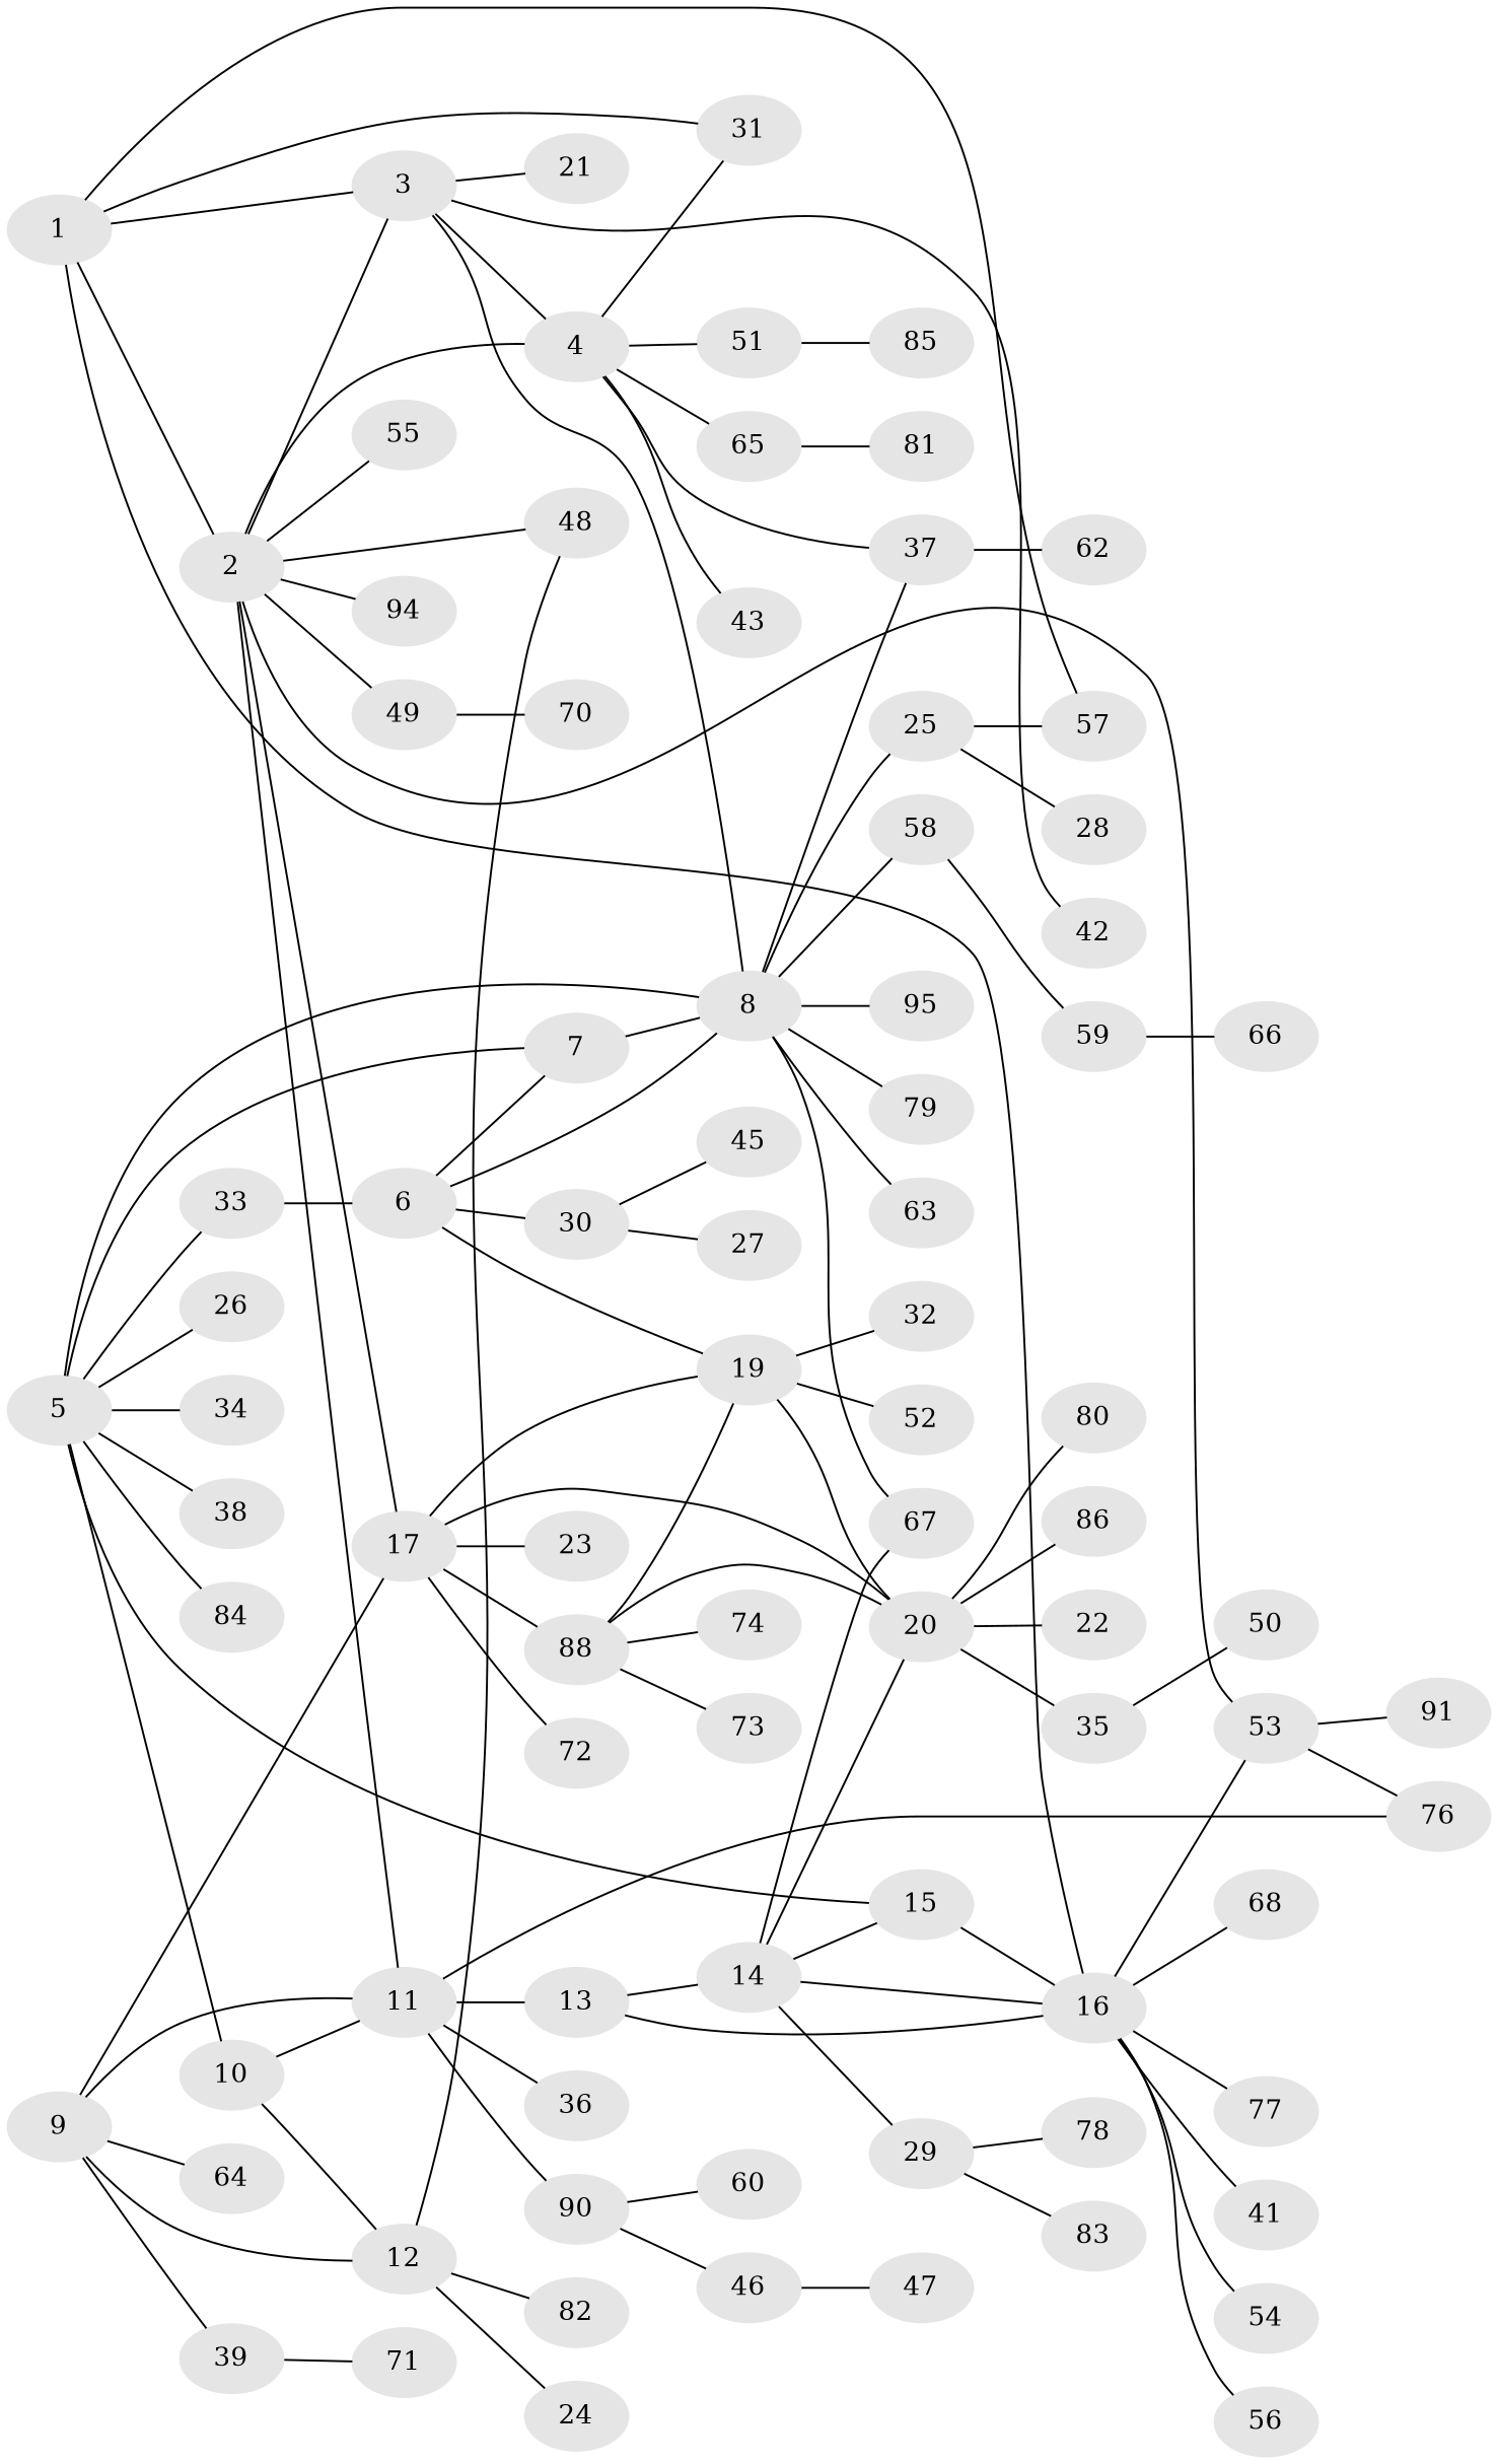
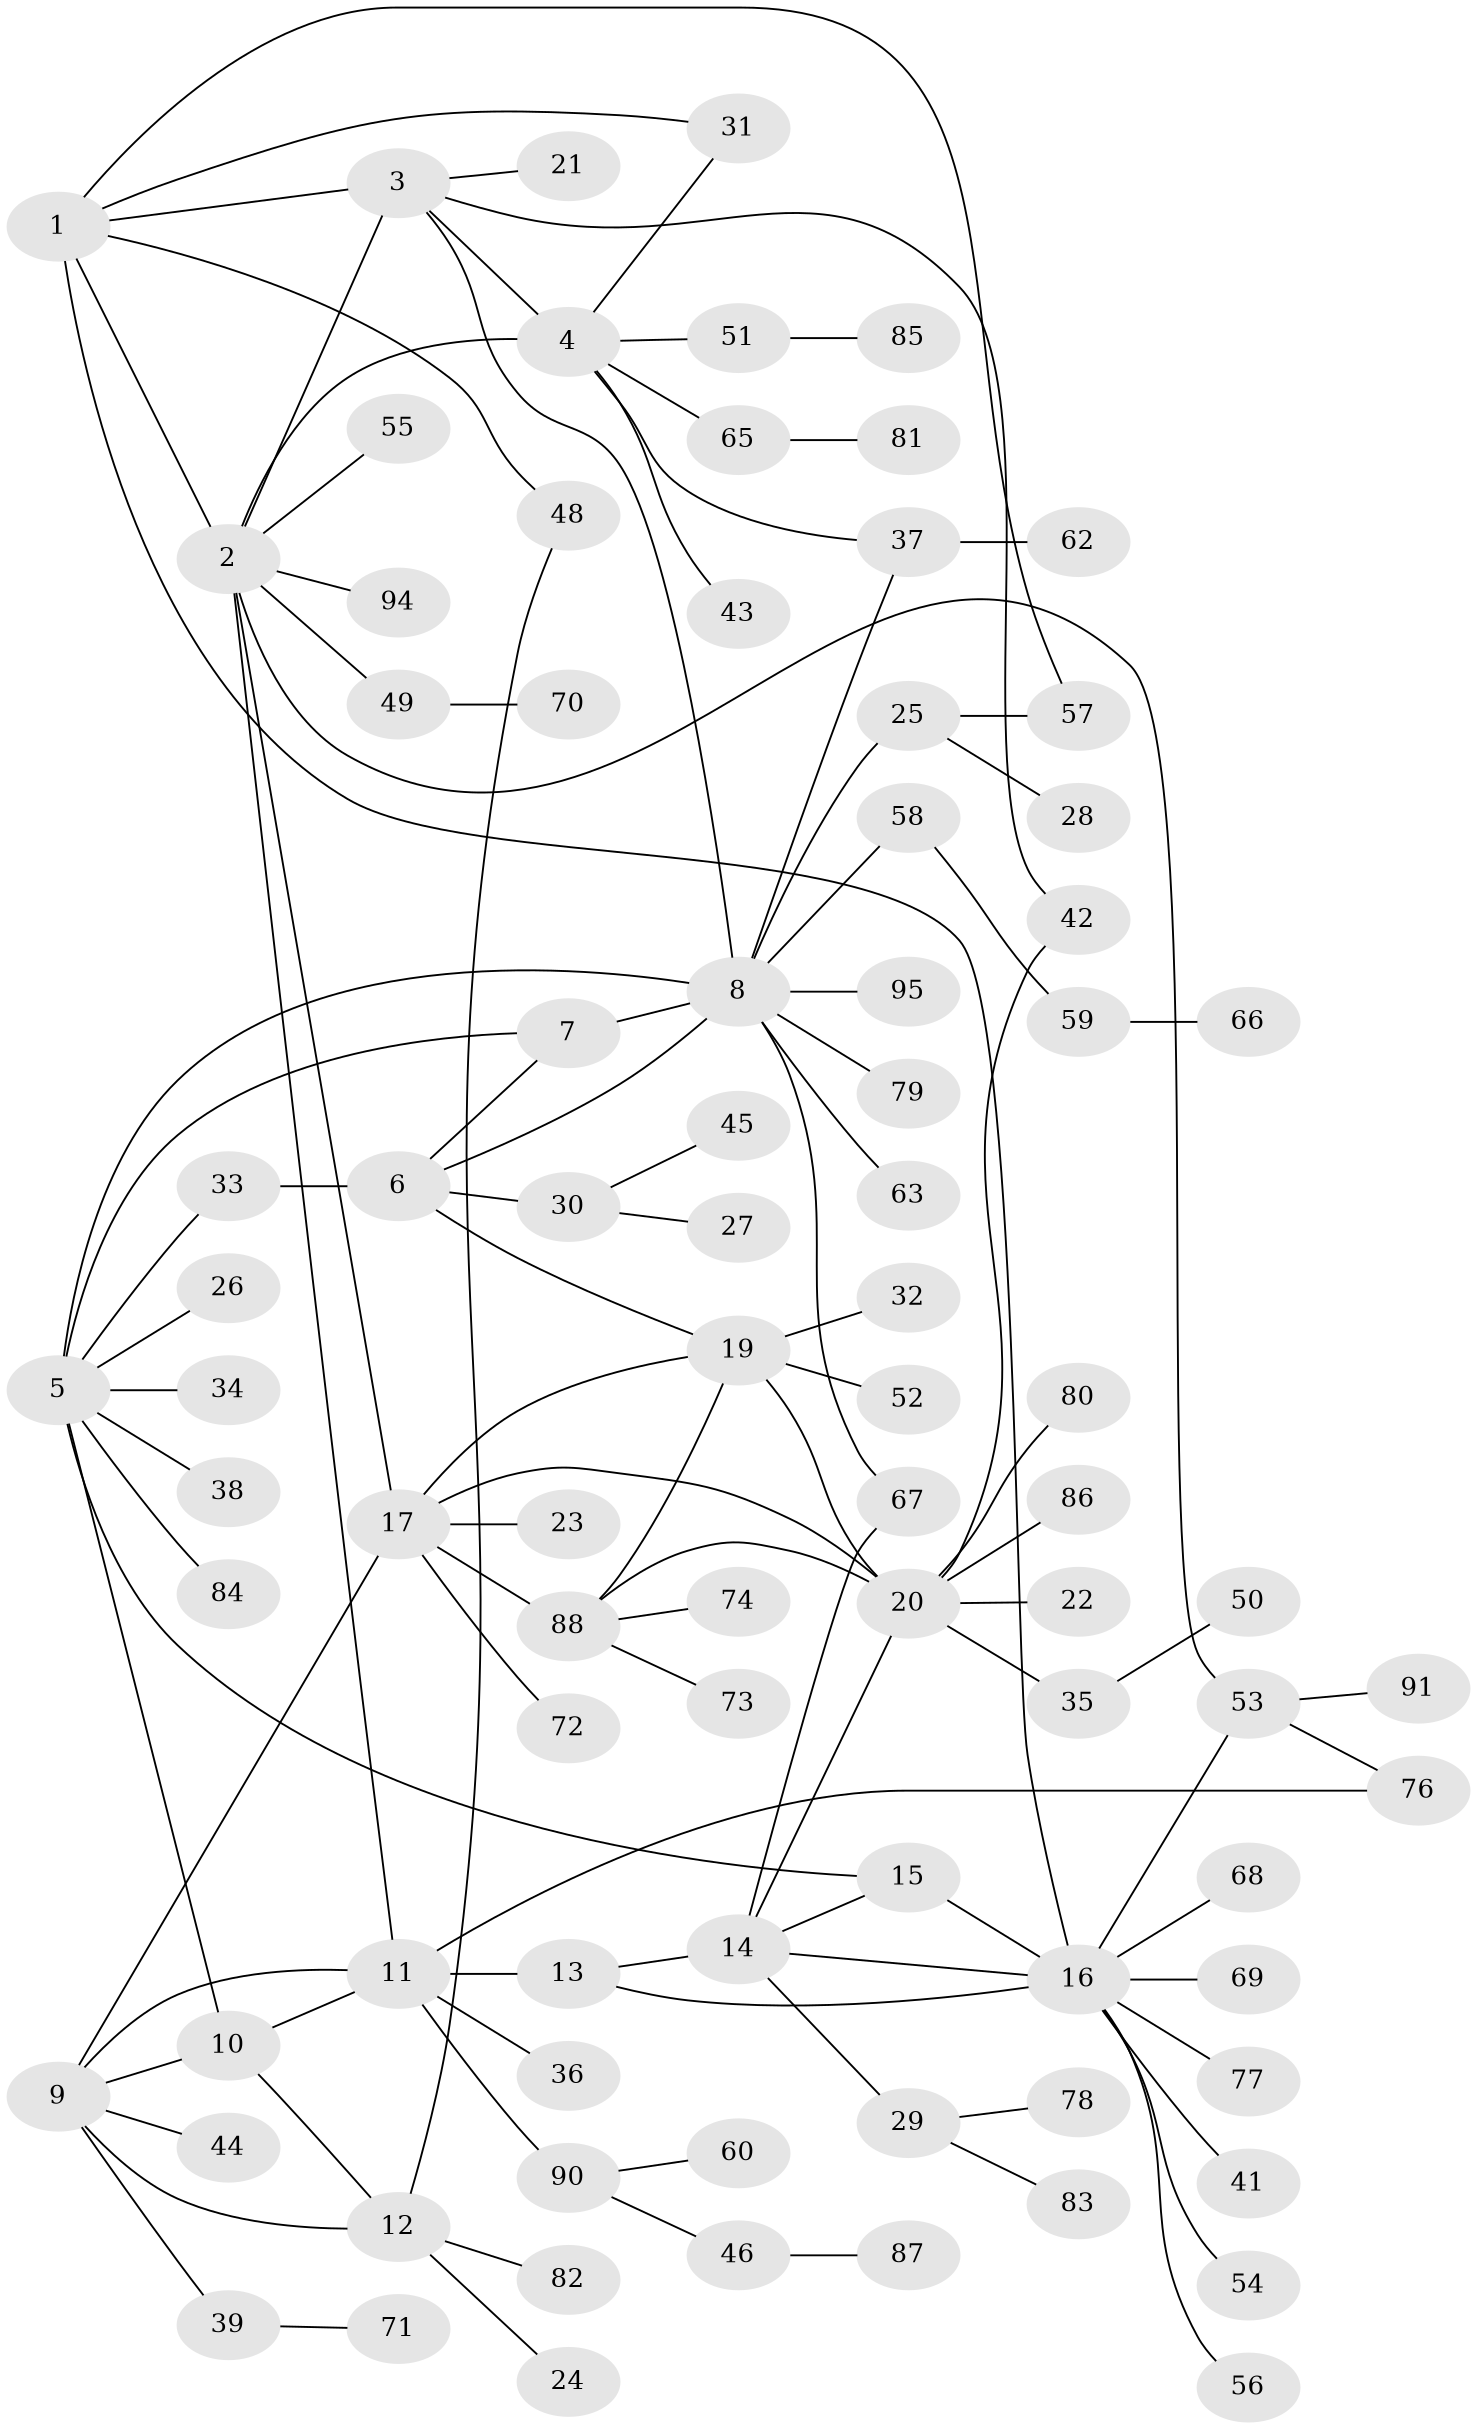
  graph {
    rankdir=LR
    node [color=gray90 style=filled]
    1
    2
    3
    16
    48
    57
    31
    4
    11
    17
    49
    53
    55
    n14 [label=94]
    8
    21
    42
    37
    43
    51
    65
    41
    54
    56
    68
+   69
    77
    13
    36
    n30 [label=90]
    76
    19
    20
    n34 [label=88]
    23
    72
    70
    n38 [label=91]
    25
    58
    63
    67
    n43 [label=95]
    79
    62
    85
    81
    5
    7
    10
    15
    26
    33
    34
    38
    84
    6
    30
    12
    32
    52
    27
    45
    28
    59
    9
    39
-   44 [label=64]
+   44
    24
    82
    71
    14
    46
    60
    29
    22
    35
    80
    86
    78
    83
    73
    74
    50
-   47
+   47 [label=87]
    66
    1 -- 2
    1 -- 3
    1 -- 16
-   2 -- 48
+   1 -- 48
    1 -- 57
    1 -- 31
    2 -- 3
    2 -- 4
    2 -- 11
    2 -- 17
    2 -- 49
    2 -- 53
    2 -- 55
    2 -- n14
    3 -- 4
    3 -- 8
    3 -- 21
    3 -- 42
    16 -- 53
    16 -- 41
    16 -- 54
    16 -- 56
    16 -- 68
+   16 -- 69
    16 -- 77
    4 -- 31
    4 -- 37
    4 -- 43
    4 -- 51
    4 -- 65
    11 -- 13
    11 -- 36
    11 -- n30
    11 -- 76
    17 -- 19
    17 -- 20
    17 -- n34
    17 -- 23
    17 -- 72
    49 -- 70
    53 -- 76
    53 -- n38
    8 -- 37
    8 -- 25
    8 -- 58
    8 -- 63
    8 -- 67
    8 -- n43
    8 -- 79
    37 -- 62
    51 -- 85
    65 -- 81
    13 -- 16
    13 -- 14
    n30 -- 46
    n30 -- 60
    19 -- 20
    19 -- 32
    19 -- 52
+   20 -- 42
    20 -- 22
    20 -- 35
    20 -- 80
    20 -- 86
    n34 -- 19
    n34 -- 20
    n34 -- 73
    n34 -- 74
    25 -- 57
    25 -- 28
    58 -- 59
    5 -- 8
    5 -- 7
    5 -- 10
    5 -- 15
    5 -- 26
    5 -- 33
    5 -- 34
    5 -- 38
    5 -- 84
    7 -- 8
    10 -- 11
    10 -- 12
    15 -- 16
    33 -- 6
    6 -- 8
    6 -- 19
    6 -- 7
    6 -- 30
    30 -- 27
    30 -- 45
    12 -- 48
    12 -- 24
    12 -- 82
    59 -- 66
    9 -- 11
    9 -- 17
+   9 -- 10
    9 -- 12
    9 -- 39
    9 -- 44
    39 -- 71
    14 -- 16
    14 -- 20
    14 -- 67
    14 -- 15
    14 -- 29
    46 -- 47
    29 -- 78
    29 -- 83
    35 -- 50
  }
